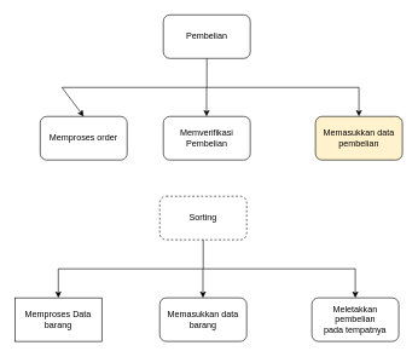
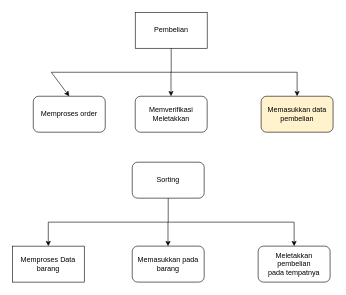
  <mxCell id="0" />
  <mxCell id="1" parent="0" />
- <mxCell id="2" value="Pembelian" style="rounded=1;whiteSpace=wrap;html=1;" parent="1" vertex="1"><mxGeometry x="225" y="20" width="120" height="60" as="geometry" /></mxCell>
+ <mxCell id="2" value="Pembelian" style="whiteSpace=wrap;html=1;rounded=0;" parent="1" vertex="1"><mxGeometry x="225" y="20" width="120" height="60" as="geometry" /></mxCell>
  <mxCell id="3" value="&lt;div&gt;Memproses order&lt;/div&gt;" style="rounded=1;whiteSpace=wrap;html=1;" parent="1" vertex="1"><mxGeometry x="55" y="160" width="120" height="60" as="geometry" /></mxCell>
- <mxCell id="4" value="Memverifikasi Pembelian" style="rounded=1;whiteSpace=wrap;html=1;" parent="1" vertex="1"><mxGeometry x="225" y="160" width="120" height="60" as="geometry" /></mxCell>
+ <mxCell id="4" value="Memverifikasi Meletakkan" style="rounded=1;whiteSpace=wrap;html=1;" parent="1" vertex="1"><mxGeometry x="225" y="160" width="120" height="60" as="geometry" /></mxCell>
  <mxCell id="5" value="&lt;div&gt;Memasukkan data &lt;br&gt;&lt;/div&gt;&lt;div&gt;pembelian&lt;br&gt;&lt;/div&gt;" style="rounded=1;whiteSpace=wrap;html=1;fillColor=#fff2cc;" parent="1" vertex="1"><mxGeometry x="435" y="160" width="120" height="60" as="geometry" /></mxCell>
  <mxCell id="6" value="" style="endArrow=none;html=1;" parent="1" edge="1"><mxGeometry width="50" height="50" relative="1" as="geometry"><mxPoint x="85" y="120" as="sourcePoint" /><mxPoint x="495" y="120" as="targetPoint" /></mxGeometry></mxCell>
  <mxCell id="7" value="" style="endArrow=classic;html=1;entryX=0.5;entryY=0;entryDx=0;entryDy=0;" parent="1" target="3" edge="1"><mxGeometry width="50" height="50" relative="1" as="geometry"><mxPoint x="85" y="120" as="sourcePoint" /><mxPoint x="365" y="170" as="targetPoint" /></mxGeometry></mxCell>
  <mxCell id="8" value="" style="endArrow=classic;html=1;entryX=0.5;entryY=0;entryDx=0;entryDy=0;" parent="1" edge="1"><mxGeometry width="50" height="50" relative="1" as="geometry"><mxPoint x="284.66" y="120" as="sourcePoint" /><mxPoint x="284.66" y="160" as="targetPoint" /></mxGeometry></mxCell>
  <mxCell id="9" value="" style="endArrow=classic;html=1;entryX=0.5;entryY=0;entryDx=0;entryDy=0;" parent="1" edge="1"><mxGeometry width="50" height="50" relative="1" as="geometry"><mxPoint x="495" y="120" as="sourcePoint" /><mxPoint x="495" y="160" as="targetPoint" /></mxGeometry></mxCell>
  <mxCell id="10" value="" style="endArrow=none;html=1;" parent="1" target="2" edge="1"><mxGeometry width="50" height="50" relative="1" as="geometry"><mxPoint x="285" y="120" as="sourcePoint" /><mxPoint x="365" y="170" as="targetPoint" /><Array as="points" /></mxGeometry></mxCell>
- <mxCell id="11" value="Sorting" style="rounded=1;whiteSpace=wrap;html=1;dashed=1;" parent="1" vertex="1"><mxGeometry x="220" y="270" width="120" height="60" as="geometry" /></mxCell>
+ <mxCell id="11" value="Sorting" style="rounded=1;whiteSpace=wrap;html=1;" parent="1" vertex="1"><mxGeometry x="220" y="270" width="120" height="60" as="geometry" /></mxCell>
  <mxCell id="12" value="&lt;div&gt;Memproses Data &lt;br&gt;&lt;/div&gt;&lt;div&gt;barang&lt;br&gt;&lt;/div&gt;" style="whiteSpace=wrap;html=1;rounded=0;" parent="1" vertex="1"><mxGeometry x="20" y="410" width="120" height="60" as="geometry" /></mxCell>
- <mxCell id="13" value="&lt;div&gt;Memasukkan data&lt;/div&gt;&lt;div&gt;barang &lt;br&gt;&lt;/div&gt;" style="rounded=1;whiteSpace=wrap;html=1;" parent="1" vertex="1"><mxGeometry x="220" y="410" width="120" height="60" as="geometry" /></mxCell>
+ <mxCell id="13" value="&lt;div&gt;Memasukkan pada&lt;/div&gt;&lt;div&gt;barang &lt;br&gt;&lt;/div&gt;" style="rounded=1;whiteSpace=wrap;html=1;" parent="1" vertex="1"><mxGeometry x="220" y="410" width="120" height="60" as="geometry" /></mxCell>
  <mxCell id="14" value="&lt;div&gt;Meletakkan pembelian&lt;/div&gt;&lt;div&gt;pada tempatnya&lt;br&gt;&lt;/div&gt;" style="rounded=1;whiteSpace=wrap;html=1;" parent="1" vertex="1"><mxGeometry x="430" y="410" width="120" height="60" as="geometry" /></mxCell>
  <mxCell id="15" value="" style="endArrow=none;html=1;" parent="1" edge="1"><mxGeometry width="50" height="50" relative="1" as="geometry"><mxPoint x="80" y="370" as="sourcePoint" /><mxPoint x="490" y="370" as="targetPoint" /></mxGeometry></mxCell>
  <mxCell id="16" value="" style="endArrow=classic;html=1;entryX=0.5;entryY=0;entryDx=0;entryDy=0;" parent="1" target="12" edge="1"><mxGeometry width="50" height="50" relative="1" as="geometry"><mxPoint x="80" y="370" as="sourcePoint" /><mxPoint x="360" y="420" as="targetPoint" /></mxGeometry></mxCell>
  <mxCell id="17" value="" style="endArrow=classic;html=1;entryX=0.5;entryY=0;entryDx=0;entryDy=0;" parent="1" edge="1"><mxGeometry width="50" height="50" relative="1" as="geometry"><mxPoint x="279.66" y="370" as="sourcePoint" /><mxPoint x="279.66" y="410" as="targetPoint" /></mxGeometry></mxCell>
  <mxCell id="18" value="" style="endArrow=classic;html=1;entryX=0.5;entryY=0;entryDx=0;entryDy=0;" parent="1" edge="1"><mxGeometry width="50" height="50" relative="1" as="geometry"><mxPoint x="490" y="370" as="sourcePoint" /><mxPoint x="490" y="410" as="targetPoint" /></mxGeometry></mxCell>
  <mxCell id="19" value="" style="endArrow=none;html=1;" parent="1" target="11" edge="1"><mxGeometry width="50" height="50" relative="1" as="geometry"><mxPoint x="280" y="370" as="sourcePoint" /><mxPoint x="360" y="420" as="targetPoint" /><Array as="points" /></mxGeometry></mxCell>
